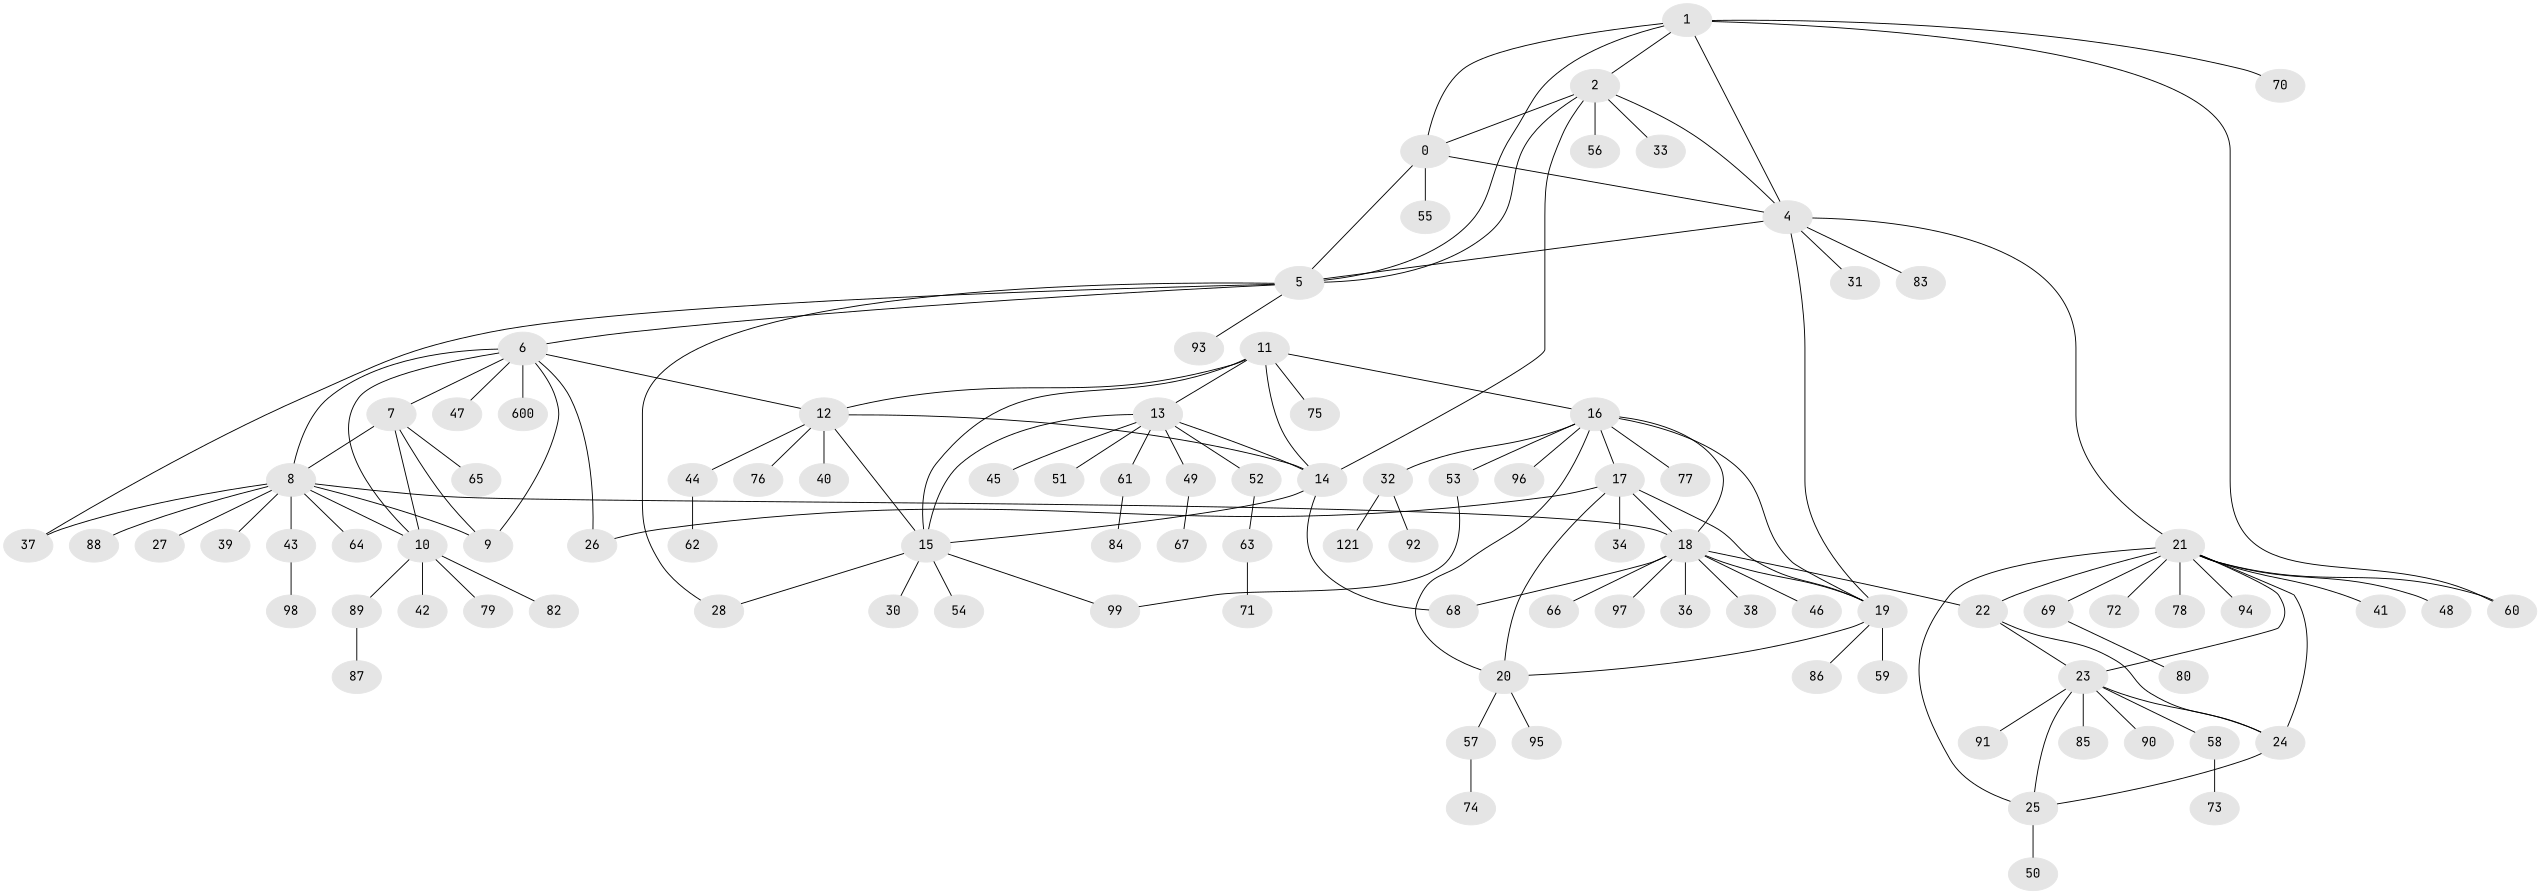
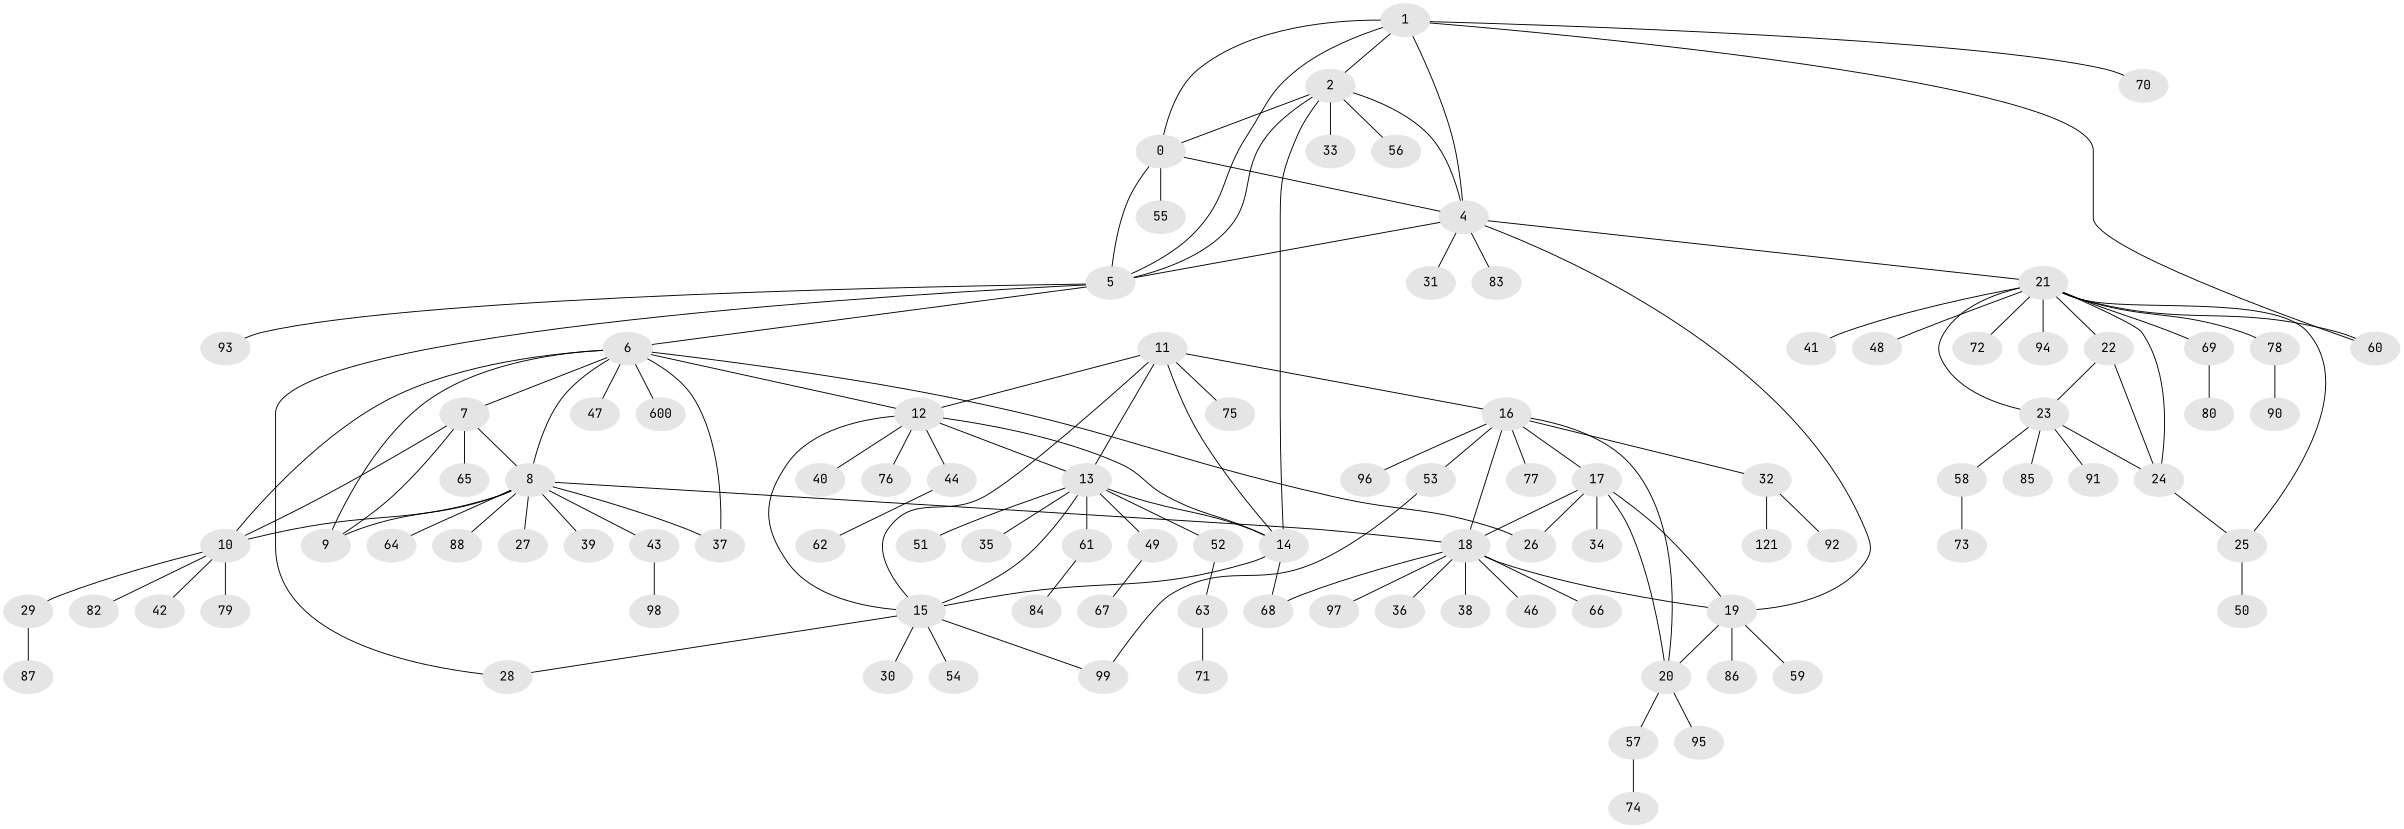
  graph {
    fontname="JetBrains Mono"
    node [color=gray90 fontname="JetBrains Mono" style=filled]
    edge [fontname="JetBrains Mono"]
    1
    2
    n3 [label=0]
    4
    5
    60
    70
    14
    33
    56
    55
    19
    21
    31
    83
    6
    28
    37
    93
    15
    68
    20
    59
    86
    25
    23
    22
    24
    41
    48
    69
    72
    78
    94
    7
    8
    9
    10
    12
    26
    47
    n42 [label=600]
    65
    18
    27
    39
    43
    64
    88
-   29 [label=89]
+   29
    42
    79
    82
    13
    40
    44
    76
    36
    38
    46
    66
    97
    98
    50
    87
    11
    16
    75
-   35 [label=45]
+   35
    49
    51
    52
    61
    30
    54
    99
    17
    32
    53
    77
    96
    62
    67
    63
    84
    58
    85
    90
    91
    34
    57
    95
    92
    n94 [label=121]
    74
    80
    73
    71
    1 -- 2
    1 -- n3
    1 -- 4
    1 -- 5
    1 -- 60
    1 -- 70
    2 -- n3
    2 -- 4
    2 -- 5
    2 -- 14
    2 -- 33
    2 -- 56
    n3 -- 4
    n3 -- 5
    n3 -- 55
    4 -- 5
    4 -- 19
    4 -- 21
    4 -- 31
    4 -- 83
    5 -- 6
    5 -- 28
-   5 -- 37
+   6 -- 37
    5 -- 93
    14 -- 15
    14 -- 68
    19 -- 20
    19 -- 59
    19 -- 86
    21 -- 60
    21 -- 25
    21 -- 23
    21 -- 22
    21 -- 24
    21 -- 41
    21 -- 48
    21 -- 69
    21 -- 72
    21 -- 78
    21 -- 94
    6 -- 7
    6 -- 8
    6 -- 9
    6 -- 10
    6 -- 12
    6 -- 26
    6 -- 47
    6 -- n42
    15 -- 28
    15 -- 30
    15 -- 54
    15 -- 99
    20 -- 57
    20 -- 95
    25 -- 50
-   23 -- 25
    23 -- 24
    23 -- 58
    23 -- 85
-   23 -- 90
+   78 -- 90
    23 -- 91
    22 -- 23
    22 -- 24
    24 -- 25
    69 -- 80
    7 -- 8
    7 -- 9
    7 -- 10
    7 -- 65
    8 -- 37
    8 -- 9
    8 -- 10
    8 -- 18
    8 -- 27
    8 -- 39
    8 -- 43
    8 -- 64
    8 -- 88
    10 -- 29
    10 -- 42
    10 -- 79
    10 -- 82
    12 -- 14
    12 -- 15
+   12 -- 13
    12 -- 40
    12 -- 44
    12 -- 76
    18 -- 19
    18 -- 68
-   18 -- 22
    18 -- 36
    18 -- 38
    18 -- 46
    18 -- 66
    18 -- 97
    43 -- 98
    29 -- 87
    13 -- 14
    13 -- 15
    13 -- 35
    13 -- 49
    13 -- 51
    13 -- 52
    13 -- 61
    44 -- 62
    11 -- 14
    11 -- 15
    11 -- 12
    11 -- 13
    11 -- 16
    11 -- 75
-   16 -- 19
    16 -- 20
    16 -- 18
    16 -- 17
    16 -- 32
    16 -- 53
    16 -- 77
    16 -- 96
    49 -- 67
    52 -- 63
    61 -- 84
    17 -- 19
    17 -- 20
    17 -- 26
    17 -- 18
    17 -- 34
    32 -- 92
    32 -- n94
    53 -- 99
    63 -- 71
    58 -- 73
    57 -- 74
  }
